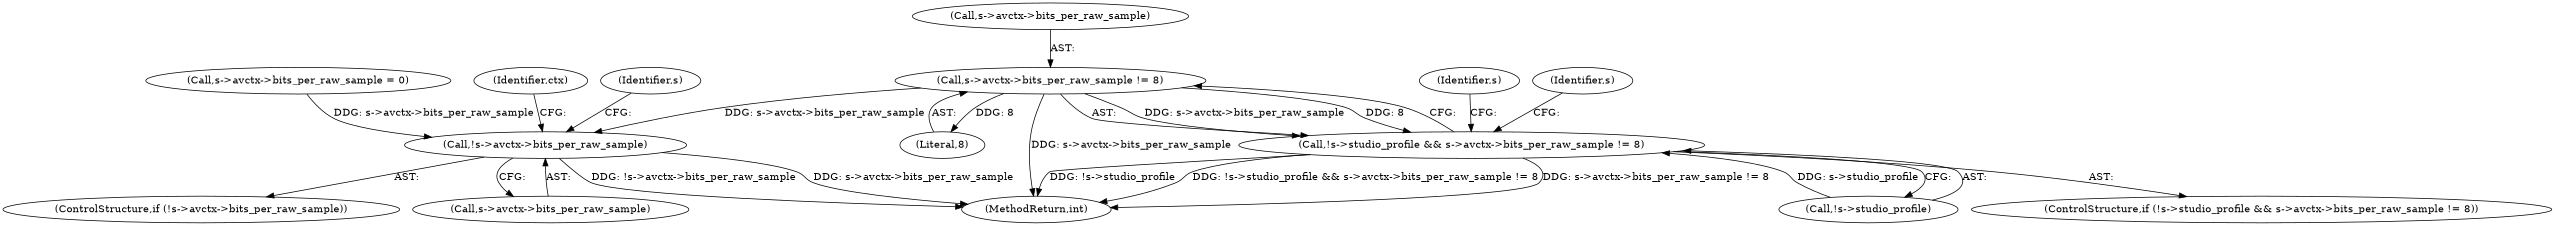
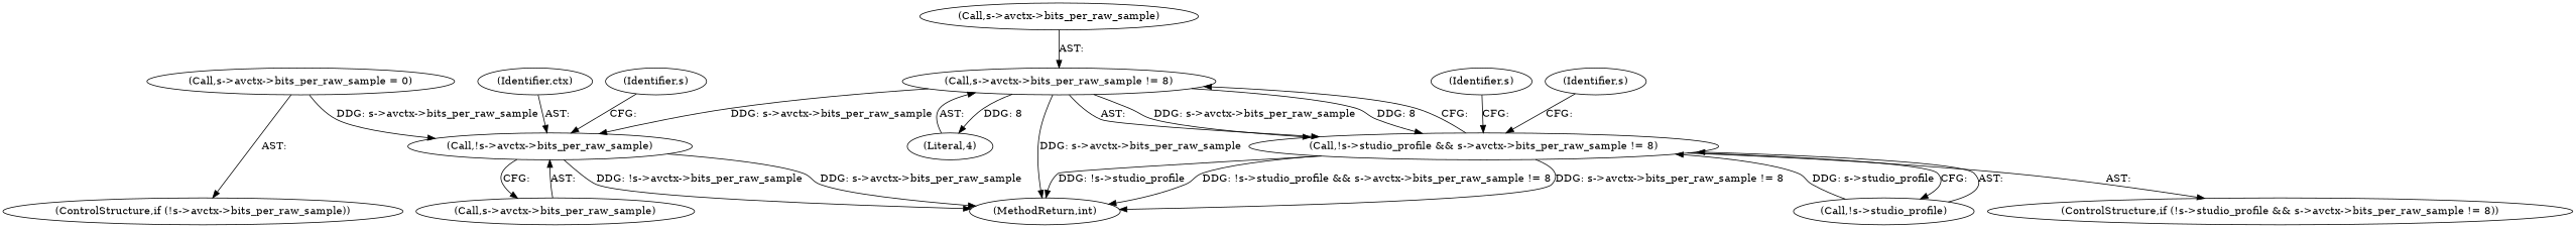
  digraph {
    n1 [label="(Call,s->avctx->bits_per_raw_sample != 8)"]
    n2 [label="(Call,!s->studio_profile && s->avctx->bits_per_raw_sample != 8)"]
    n3 [label="(Call,!s->avctx->bits_per_raw_sample)"]
-   n4 [label="(Literal,8)"]
+   n4 [label="(Literal,4)"]
    n5 [label="(MethodReturn,int)"]
    n6 [label="(Call,!s->studio_profile)"]
    n7 [label="(ControlStructure,if (!s->studio_profile && s->avctx->bits_per_raw_sample != 8))"]
    n8 [label="(Call,s->avctx->bits_per_raw_sample)"]
    n9 [label="(ControlStructure,if (!s->avctx->bits_per_raw_sample))"]
    n10 [label="(Identifier,s)"]
    n11 [label="(Identifier,s)"]
    n12 [label="(Identifier,s)"]
    n13 [label="(Call,s->avctx->bits_per_raw_sample)"]
    n14 [label="(Call,s->avctx->bits_per_raw_sample = 0)"]
    n15 [label="(Identifier,ctx)"]
    n1 -> n2 [label="AST: "]
    n1 -> n2 [label="DDG: s->avctx->bits_per_raw_sample"]
    n1 -> n2 [label="DDG: 8"]
    n1 -> n3 [label="DDG: s->avctx->bits_per_raw_sample"]
    n1 -> n4 [label="DDG: 8"]
    n1 -> n5 [label="DDG: s->avctx->bits_per_raw_sample"]
    n2 -> n1 [label="CFG: "]
    n2 -> n5 [label="DDG: !s->studio_profile"]
    n2 -> n5 [label="DDG: !s->studio_profile && s->avctx->bits_per_raw_sample != 8"]
    n2 -> n5 [label="DDG: s->avctx->bits_per_raw_sample != 8"]
    n2 -> n6 [label="CFG: "]
    n2 -> n7 [label="AST: "]
    n3 -> n5 [label="DDG: !s->avctx->bits_per_raw_sample"]
    n3 -> n5 [label="DDG: s->avctx->bits_per_raw_sample"]
    n3 -> n8 [label="CFG: "]
-   n3 -> n9 [label="AST: "]
+   n14 -> n9 [label="AST: "]
    n4 -> n1 [label="AST: "]
    n6 -> n2 [label="AST: "]
    n6 -> n2 [label="DDG: s->studio_profile"]
    n8 -> n3 [label="AST: "]
    n10 -> n2 [label="CFG: "]
    n11 -> n3 [label="CFG: "]
    n12 -> n2 [label="CFG: "]
    n13 -> n1 [label="AST: "]
    n14 -> n3 [label="DDG: s->avctx->bits_per_raw_sample"]
-   n15 -> n3 [label="CFG: "]
+   n15 -> n3 [label="AST: "]
  }
